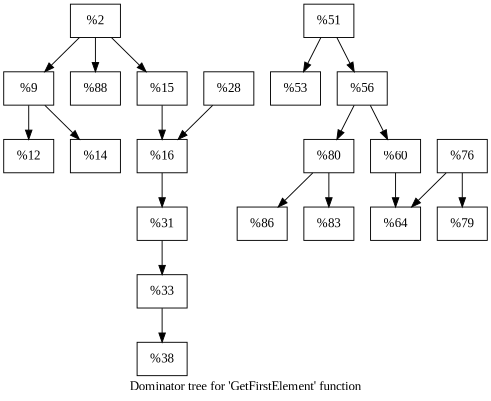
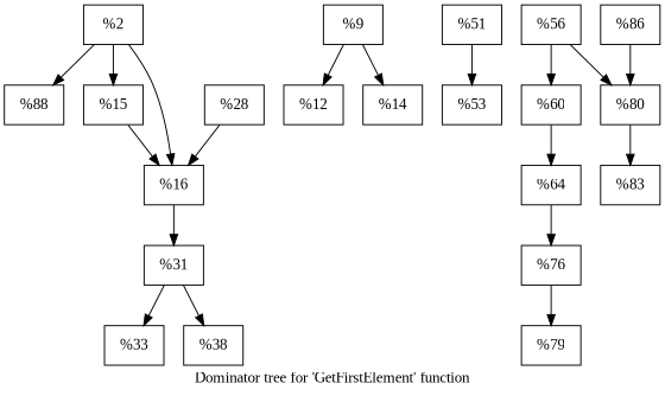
  digraph {
    fontname="Liberation Serif"
    label="Dominator tree for 'GetFirstElement' function"
    node [fontname="Liberation Serif" shape=record]
    edge [fontname="Liberation Serif"]
    n1 [label="{%2}"]
    n2 [label="{%9}"]
    n3 [label="{%88}"]
    n4 [label="{%15}"]
    n5 [label="{%12}"]
    n6 [label="{%14}"]
    n7 [label="{%16}"]
    n8 [label="{%31}"]
    n9 [label="{%28}"]
    n10 [label="{%33}"]
    n11 [label="{%38}"]
    n12 [label="{%51}"]
    n13 [label="{%53}"]
    n14 [label="{%56}"]
    n15 [label="{%60}"]
    n16 [label="{%80}"]
    n17 [label="{%64}"]
    n18 [label="{%83}"]
    n19 [label="{%86}"]
    n20 [label="{%76}"]
    n21 [label="{%79}"]
-   n1 -> n2
+   n1 -> n7
    n1 -> n3
    n1 -> n4
    n2 -> n5
    n2 -> n6
    n4 -> n7
    n7 -> n8
    n8 -> n10
    n9 -> n7
-   n10 -> n11
+   n8 -> n11
    n12 -> n13
-   n12 -> n14
    n14 -> n15
    n14 -> n16
    n15 -> n17
    n16 -> n18
-   n16 -> n19
-   n20 -> n17
+   n19 -> n16
+   n17 -> n20
    n20 -> n21
  }
